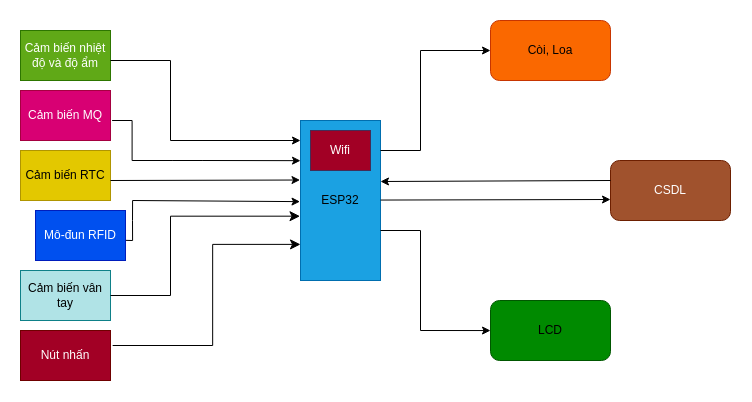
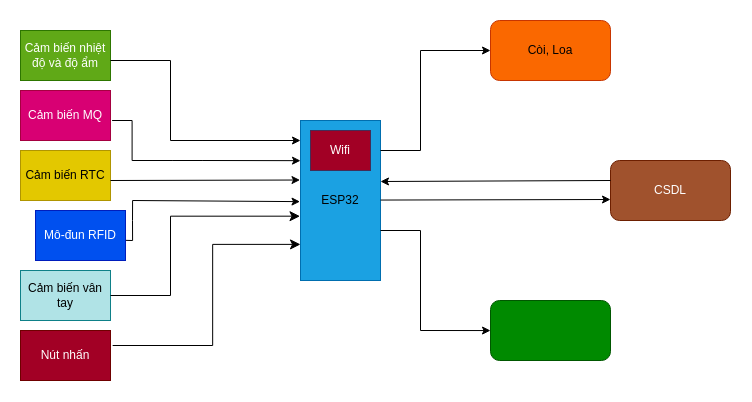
  <mxCell id="0" />
  <mxCell id="1" parent="0" />
  <mxCell id="2" value="" style="rounded=0;whiteSpace=wrap;html=1;direction=south;fillColor=#1ba1e2;strokeColor=#006EAF;fontColor=#ffffff;" parent="1" vertex="1"><mxGeometry x="300" y="120" width="80" height="160" as="geometry" /></mxCell>
  <mxCell id="3" value="ESP32" style="text;html=1;align=center;verticalAlign=middle;whiteSpace=wrap;rounded=0;" parent="1" vertex="1"><mxGeometry x="310" y="185" width="60" height="30" as="geometry" /></mxCell>
  <mxCell id="4" value="&lt;font style=&quot;vertical-align: inherit;&quot;&gt;&lt;font style=&quot;vertical-align: inherit;&quot;&gt;Cảm biến nhiệt độ và độ ẩm&lt;/font&gt;&lt;/font&gt;" style="rounded=0;whiteSpace=wrap;html=1;fillColor=#60a917;fontColor=#ffffff;strokeColor=#2D7600;" parent="1" vertex="1"><mxGeometry x="20" y="30" width="90" height="50" as="geometry" /></mxCell>
  <mxCell id="5" value="&lt;font style=&quot;vertical-align: inherit;&quot;&gt;&lt;font style=&quot;vertical-align: inherit;&quot;&gt;Cảm biến MQ&lt;/font&gt;&lt;/font&gt;" style="rounded=0;whiteSpace=wrap;html=1;fillColor=#d80073;fontColor=#ffffff;strokeColor=#A50040;" parent="1" vertex="1"><mxGeometry x="20" y="90" width="90" height="50" as="geometry" /></mxCell>
  <mxCell id="6" value="&lt;font style=&quot;vertical-align: inherit;&quot;&gt;&lt;font style=&quot;vertical-align: inherit;&quot;&gt;&lt;font style=&quot;vertical-align: inherit;&quot;&gt;&lt;font style=&quot;vertical-align: inherit;&quot;&gt;&lt;font style=&quot;vertical-align: inherit;&quot;&gt;&lt;font style=&quot;vertical-align: inherit;&quot;&gt;&lt;font style=&quot;vertical-align: inherit;&quot;&gt;&lt;font style=&quot;vertical-align: inherit;&quot;&gt;&lt;font style=&quot;vertical-align: inherit;&quot;&gt;&lt;font style=&quot;vertical-align: inherit;&quot;&gt;Cảm biến RTC&lt;/font&gt;&lt;/font&gt;&lt;/font&gt;&lt;/font&gt;&lt;/font&gt;&lt;/font&gt;&lt;/font&gt;&lt;/font&gt;&lt;/font&gt;&lt;/font&gt;" style="rounded=0;whiteSpace=wrap;html=1;fillColor=#e3c800;fontColor=#000000;strokeColor=#B09500;" parent="1" vertex="1"><mxGeometry x="20" y="150" width="90" height="50" as="geometry" /></mxCell>
  <mxCell id="7" value="&lt;font style=&quot;vertical-align: inherit;&quot;&gt;&lt;font style=&quot;vertical-align: inherit;&quot;&gt;&lt;font style=&quot;vertical-align: inherit;&quot;&gt;&lt;font style=&quot;vertical-align: inherit;&quot;&gt;Mô-đun RFID&lt;/font&gt;&lt;/font&gt;&lt;/font&gt;&lt;/font&gt;" style="rounded=0;whiteSpace=wrap;html=1;fillColor=#0050ef;strokeColor=#001DBC;fontColor=#ffffff;" parent="1" vertex="1"><mxGeometry x="35" y="210" width="90" height="50" as="geometry" /></mxCell>
  <mxCell id="8" value="&lt;div&gt;&lt;font style=&quot;vertical-align: inherit;&quot;&gt;&lt;font style=&quot;vertical-align: inherit;&quot;&gt;Cảm biến vân tay&lt;/font&gt;&lt;/font&gt;&lt;/div&gt;" style="rounded=0;whiteSpace=wrap;html=1;fillColor=#b0e3e6;strokeColor=#0e8088;" parent="1" vertex="1"><mxGeometry x="20" y="270" width="90" height="50" as="geometry" /></mxCell>
  <mxCell id="9" value="&lt;div&gt;&lt;font style=&quot;vertical-align: inherit;&quot;&gt;&lt;font style=&quot;vertical-align: inherit;&quot;&gt;&lt;font style=&quot;vertical-align: inherit;&quot;&gt;&lt;font style=&quot;vertical-align: inherit;&quot;&gt;Nút nhấn&lt;/font&gt;&lt;/font&gt;&lt;/font&gt;&lt;/font&gt;&lt;/div&gt;" style="rounded=0;whiteSpace=wrap;html=1;fillColor=#a20025;strokeColor=#6F0000;fontColor=#ffffff;" parent="1" vertex="1"><mxGeometry x="20" y="330" width="90" height="50" as="geometry" /></mxCell>
  <mxCell id="10" value="" style="edgeStyle=elbowEdgeStyle;elbow=horizontal;endArrow=classic;html=1;curved=0;rounded=0;endSize=8;startSize=8;" parent="1" edge="1"><mxGeometry width="50" height="50" relative="1" as="geometry"><mxPoint x="112.16" y="345" as="sourcePoint" /><mxPoint x="300" y="243.88" as="targetPoint" /><Array as="points"><mxPoint x="212.16" y="335" /></Array></mxGeometry></mxCell>
  <mxCell id="11" value="" style="edgeStyle=elbowEdgeStyle;elbow=horizontal;endArrow=classic;html=1;curved=0;rounded=0;endSize=8;startSize=8;entryX=0.598;entryY=1.006;entryDx=0;entryDy=0;entryPerimeter=0;exitX=1;exitY=0.5;exitDx=0;exitDy=0;" parent="1" source="8" target="2" edge="1"><mxGeometry width="50" height="50" relative="1" as="geometry"><mxPoint x="113.76" y="270" as="sourcePoint" /><mxPoint x="300" y="215.6" as="targetPoint" /><Array as="points"><mxPoint x="170" y="240" /></Array></mxGeometry></mxCell>
  <mxCell id="12" value="" style="endArrow=classic;html=1;rounded=0;entryX=0.507;entryY=1.006;entryDx=0;entryDy=0;entryPerimeter=0;exitX=1.005;exitY=0.597;exitDx=0;exitDy=0;exitPerimeter=0;" parent="1" source="7" target="2" edge="1"><mxGeometry width="50" height="50" relative="1" as="geometry"><mxPoint x="112.08" y="240" as="sourcePoint" /><mxPoint x="300" y="201.12" as="targetPoint" /><Array as="points"><mxPoint x="132.08" y="240" /><mxPoint x="132" y="220" /><mxPoint x="132.08" y="200" /></Array></mxGeometry></mxCell>
  <mxCell id="13" value="" style="endArrow=classic;html=1;rounded=0;entryX=0.372;entryY=1.006;entryDx=0;entryDy=0;entryPerimeter=0;" parent="1" target="2" edge="1"><mxGeometry width="50" height="50" relative="1" as="geometry"><mxPoint x="110" y="180" as="sourcePoint" /><mxPoint x="160" y="130" as="targetPoint" /></mxGeometry></mxCell>
  <mxCell id="14" value="" style="endArrow=classic;html=1;rounded=0;entryX=0.251;entryY=1.02;entryDx=0;entryDy=0;entryPerimeter=0;" parent="1" edge="1"><mxGeometry width="50" height="50" relative="1" as="geometry"><mxPoint x="111.6" y="120" as="sourcePoint" /><mxPoint x="300" y="160.16" as="targetPoint" /><Array as="points"><mxPoint x="131.6" y="120" /><mxPoint x="131.6" y="160" /><mxPoint x="171.6" y="160" /><mxPoint x="201.6" y="160" /></Array></mxGeometry></mxCell>
  <mxCell id="15" value="" style="endArrow=classic;html=1;rounded=0;entryX=0.125;entryY=1;entryDx=0;entryDy=0;entryPerimeter=0;" parent="1" target="2" edge="1"><mxGeometry width="50" height="50" relative="1" as="geometry"><mxPoint x="110" y="60" as="sourcePoint" /><mxPoint x="260" y="120" as="targetPoint" /><Array as="points"><mxPoint x="170" y="60" /><mxPoint x="170" y="140" /></Array></mxGeometry></mxCell>
  <mxCell id="16" value="" style="rounded=1;whiteSpace=wrap;html=1;fillColor=#008a00;fontColor=#ffffff;strokeColor=#005700;" parent="1" vertex="1"><mxGeometry x="490" y="300" width="120" height="60" as="geometry" /></mxCell>
- <mxCell id="17" value="&lt;font style=&quot;vertical-align: inherit;&quot;&gt;&lt;font style=&quot;vertical-align: inherit;&quot;&gt;LCD&lt;/font&gt;&lt;/font&gt;" style="text;html=1;align=center;verticalAlign=middle;whiteSpace=wrap;rounded=0;" parent="1" vertex="1"><mxGeometry x="520" y="315" width="60" height="30" as="geometry" /></mxCell>
  <mxCell id="18" value="&lt;font style=&quot;vertical-align: inherit;&quot;&gt;&lt;font style=&quot;vertical-align: inherit;&quot;&gt;CSDL&lt;/font&gt;&lt;/font&gt;" style="rounded=1;whiteSpace=wrap;html=1;fillColor=#a0522d;fontColor=#ffffff;strokeColor=#6D1F00;" parent="1" vertex="1"><mxGeometry x="610" y="160" width="120" height="60" as="geometry" /></mxCell>
  <mxCell id="19" value="&lt;font style=&quot;vertical-align: inherit;&quot;&gt;&lt;font style=&quot;vertical-align: inherit;&quot;&gt;&lt;font style=&quot;vertical-align: inherit;&quot;&gt;&lt;font style=&quot;vertical-align: inherit;&quot;&gt;Còi, Loa&lt;/font&gt;&lt;/font&gt;&lt;/font&gt;&lt;/font&gt;" style="rounded=1;whiteSpace=wrap;html=1;fillColor=#fa6800;fontColor=#000000;strokeColor=#C73500;" parent="1" vertex="1"><mxGeometry x="490" y="20" width="120" height="60" as="geometry" /></mxCell>
  <mxCell id="20" value="" style="endArrow=classic;html=1;rounded=0;entryX=0;entryY=0.5;entryDx=0;entryDy=0;exitX=0.441;exitY=-0.001;exitDx=0;exitDy=0;exitPerimeter=0;" parent="1" edge="1"><mxGeometry width="50" height="50" relative="1" as="geometry"><mxPoint x="380.08" y="199.56" as="sourcePoint" /><mxPoint x="610" y="199" as="targetPoint" /></mxGeometry></mxCell>
  <mxCell id="21" value="" style="endArrow=classic;html=1;rounded=0;entryX=0;entryY=0.501;entryDx=0;entryDy=0;entryPerimeter=0;" parent="1" target="16" edge="1"><mxGeometry width="50" height="50" relative="1" as="geometry"><mxPoint x="380" y="230" as="sourcePoint" /><mxPoint x="430" y="180" as="targetPoint" /><Array as="points"><mxPoint x="420" y="230" /><mxPoint x="420" y="330" /></Array></mxGeometry></mxCell>
  <mxCell id="22" value="" style="endArrow=classic;html=1;rounded=0;entryX=0;entryY=0.5;entryDx=0;entryDy=0;" parent="1" target="19" edge="1"><mxGeometry width="50" height="50" relative="1" as="geometry"><mxPoint x="380" y="150" as="sourcePoint" /><mxPoint x="430" y="100" as="targetPoint" /><Array as="points"><mxPoint x="420" y="150" /><mxPoint x="420" y="50" /></Array></mxGeometry></mxCell>
  <mxCell id="23" value="" style="endArrow=classic;html=1;rounded=0;" parent="1" edge="1"><mxGeometry width="50" height="50" relative="1" as="geometry"><mxPoint x="610" y="180" as="sourcePoint" /><mxPoint x="380" y="181" as="targetPoint" /></mxGeometry></mxCell>
  <mxCell id="24" value="Wifi" style="rounded=0;whiteSpace=wrap;html=1;fillColor=#a20025;fontColor=#ffffff;strokeColor=#432D57;" parent="1" vertex="1"><mxGeometry x="310" y="130" width="60" height="40" as="geometry" /></mxCell>
